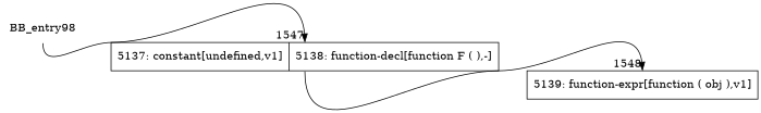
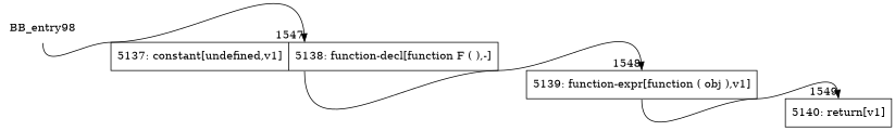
  digraph {
    rankdir=LR
    node [shape=record]
    edge [headport=n tailport=s]
    n1 [label=BB_entry98 shape=none]
    n2 [label="{5137: constant[undefined,v1]|5138: function-decl[function F ( ),-]}"]
    n3 [label="{5139: function-expr[function ( obj ),v1]}"]
+   n4 [label="{5140: return[v1]}"]
    n1 -> n2 [headlabel="    1547"]
    n2 -> n3 [headlabel="      1548"]
+   n3 -> n4 [headlabel="      1549"]
  }
